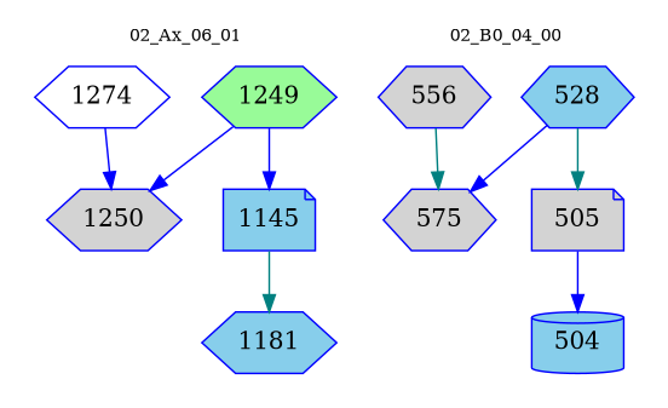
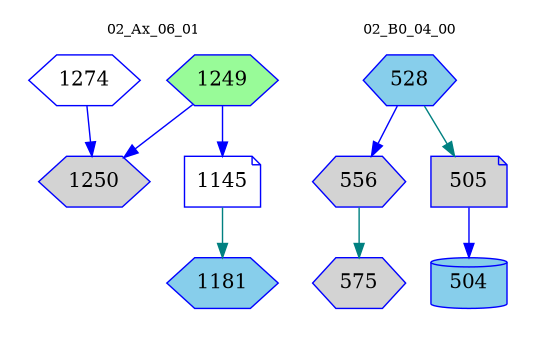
  digraph {
    node [color=blue fillcolor=lightgrey shape=hexagon style=filled]
    edge [color=blue]
    n1 [fillcolor=palegreen label=1249]
-   n2 [fillcolor=skyblue label=1145 shape=note]
+   n2 [fillcolor=white label=1145 shape=note]
    n3 [label=1250]
    n4 [fillcolor=skyblue label=1181]
    n5 [fillcolor=white label=1274]
    n6 [fillcolor=skyblue label=528]
    n7 [label=556]
    n8 [label=505 shape=note]
    n9 [label=575]
    n10 [fillcolor=skyblue label=504 shape=cylinder]
    subgraph cluster_1 {
      color=white
      fontsize=10
      label="02_Ax_06_01"
      n1
      n2
      n3
      n4
      n5
    }
    subgraph cluster_2 {
      color=white
      fontsize=10
      label="02_B0_04_00"
      n6
      n7
      n8
      n9
      n10
    }
    n1 -> n2
    n1 -> n3
    n2 -> n4 [color=teal]
    n5 -> n3
-   n6 -> n9
+   n6 -> n7
    n6 -> n8 [color=teal]
    n7 -> n9 [color=teal]
    n8 -> n10
  }
